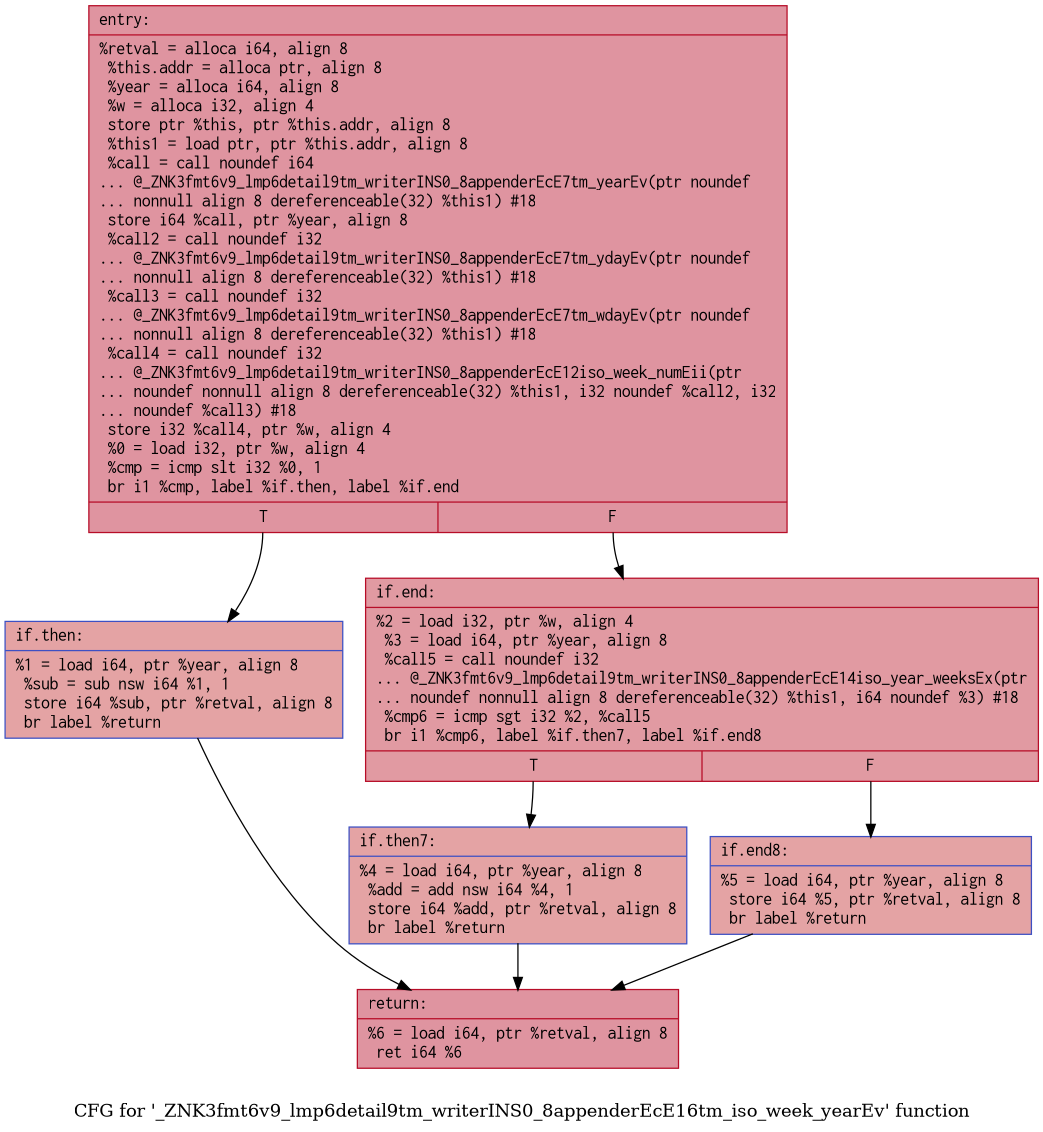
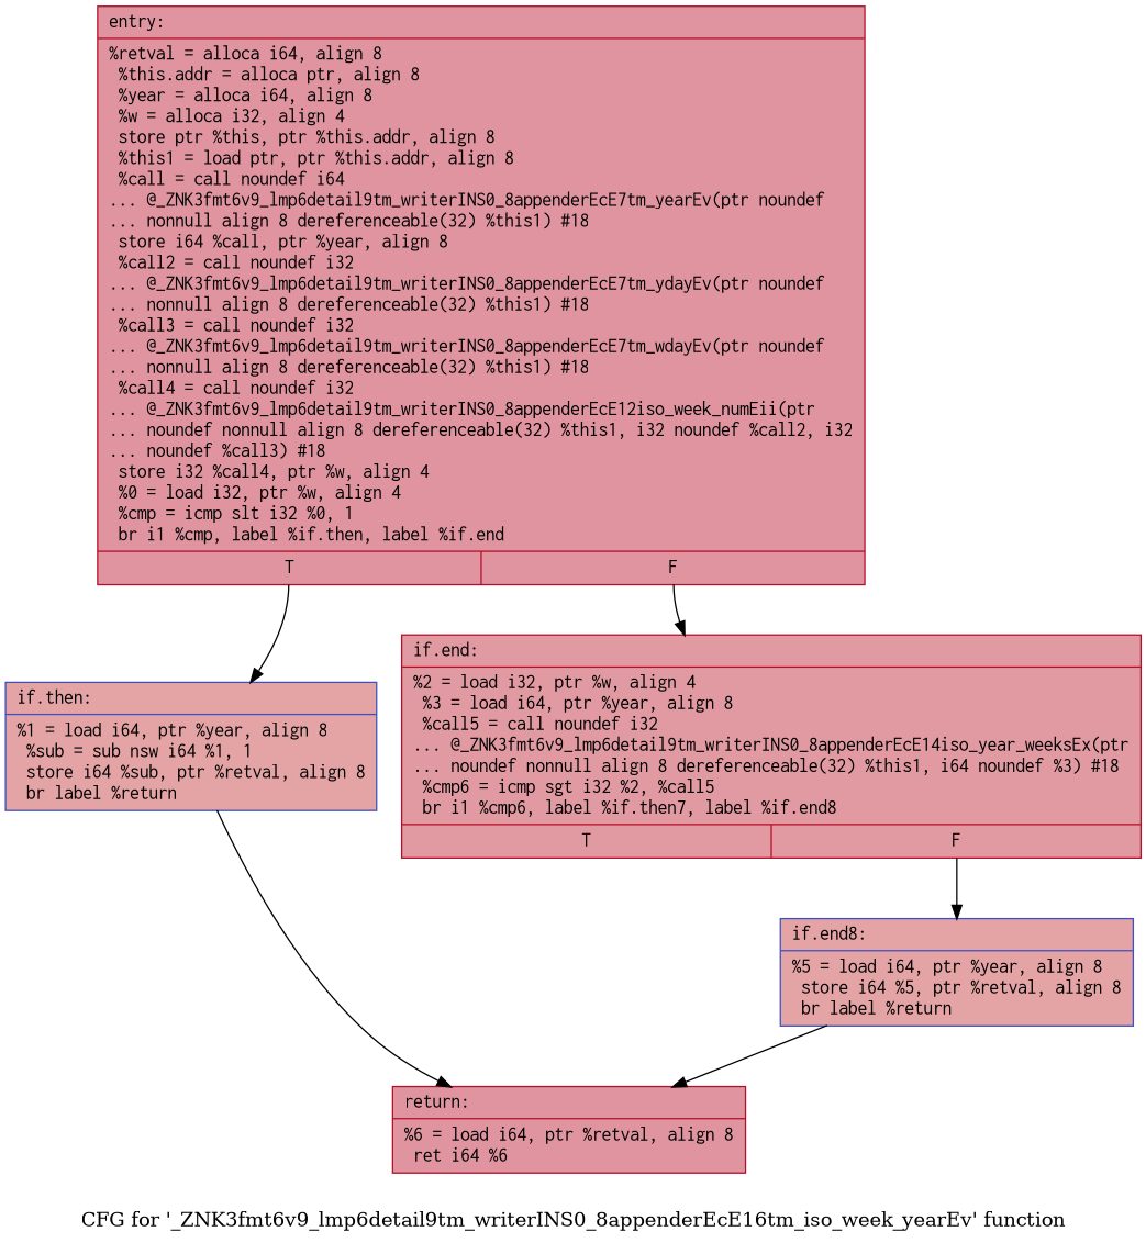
  digraph {
    label="CFG for '_ZNK3fmt6v9_lmp6detail9tm_writerINS0_8appenderEcE16tm_iso_week_yearEv' function"
    node [color="#b70d28ff" fillcolor="#c32e3170" fontname=Courier shape=record style=filled]
    n1 [fillcolor="#b70d2870" label="{entry:\l|  %retval = alloca i64, align 8\l  %this.addr = alloca ptr, align 8\l  %year = alloca i64, align 8\l  %w = alloca i32, align 4\l  store ptr %this, ptr %this.addr, align 8\l  %this1 = load ptr, ptr %this.addr, align 8\l  %call = call noundef i64\l... @_ZNK3fmt6v9_lmp6detail9tm_writerINS0_8appenderEcE7tm_yearEv(ptr noundef\l... nonnull align 8 dereferenceable(32) %this1) #18\l  store i64 %call, ptr %year, align 8\l  %call2 = call noundef i32\l... @_ZNK3fmt6v9_lmp6detail9tm_writerINS0_8appenderEcE7tm_ydayEv(ptr noundef\l... nonnull align 8 dereferenceable(32) %this1) #18\l  %call3 = call noundef i32\l... @_ZNK3fmt6v9_lmp6detail9tm_writerINS0_8appenderEcE7tm_wdayEv(ptr noundef\l... nonnull align 8 dereferenceable(32) %this1) #18\l  %call4 = call noundef i32\l... @_ZNK3fmt6v9_lmp6detail9tm_writerINS0_8appenderEcE12iso_week_numEii(ptr\l... noundef nonnull align 8 dereferenceable(32) %this1, i32 noundef %call2, i32\l... noundef %call3) #18\l  store i32 %call4, ptr %w, align 4\l  %0 = load i32, ptr %w, align 4\l  %cmp = icmp slt i32 %0, 1\l  br i1 %cmp, label %if.then, label %if.end\l|{<s0>T|<s1>F}}"]
    n2 [color="#3d50c3ff" label="{if.then:\l|  %1 = load i64, ptr %year, align 8\l  %sub = sub nsw i64 %1, 1\l  store i64 %sub, ptr %retval, align 8\l  br label %return\l}"]
    n3 [fillcolor="#bb1b2c70" label="{if.end:\l|  %2 = load i32, ptr %w, align 4\l  %3 = load i64, ptr %year, align 8\l  %call5 = call noundef i32\l... @_ZNK3fmt6v9_lmp6detail9tm_writerINS0_8appenderEcE14iso_year_weeksEx(ptr\l... noundef nonnull align 8 dereferenceable(32) %this1, i64 noundef %3) #18\l  %cmp6 = icmp sgt i32 %2, %call5\l  br i1 %cmp6, label %if.then7, label %if.end8\l|{<s0>T|<s1>F}}"]
    n4 [fillcolor="#b70d2870" label="{return:\l|  %6 = load i64, ptr %retval, align 8\l  ret i64 %6\l}"]
-   n5 [color="#3d50c3ff" label="{if.then7:\l|  %4 = load i64, ptr %year, align 8\l  %add = add nsw i64 %4, 1\l  store i64 %add, ptr %retval, align 8\l  br label %return\l}"]
    n6 [color="#3d50c3ff" label="{if.end8:\l|  %5 = load i64, ptr %year, align 8\l  store i64 %5, ptr %retval, align 8\l  br label %return\l}"]
    n1 -> n2 [tailport=s0]
    n1 -> n3 [tailport=s1]
    n2 -> n4
-   n3 -> n5 [tailport=s0]
    n3 -> n6 [tailport=s1]
-   n5 -> n4
    n6 -> n4
  }
